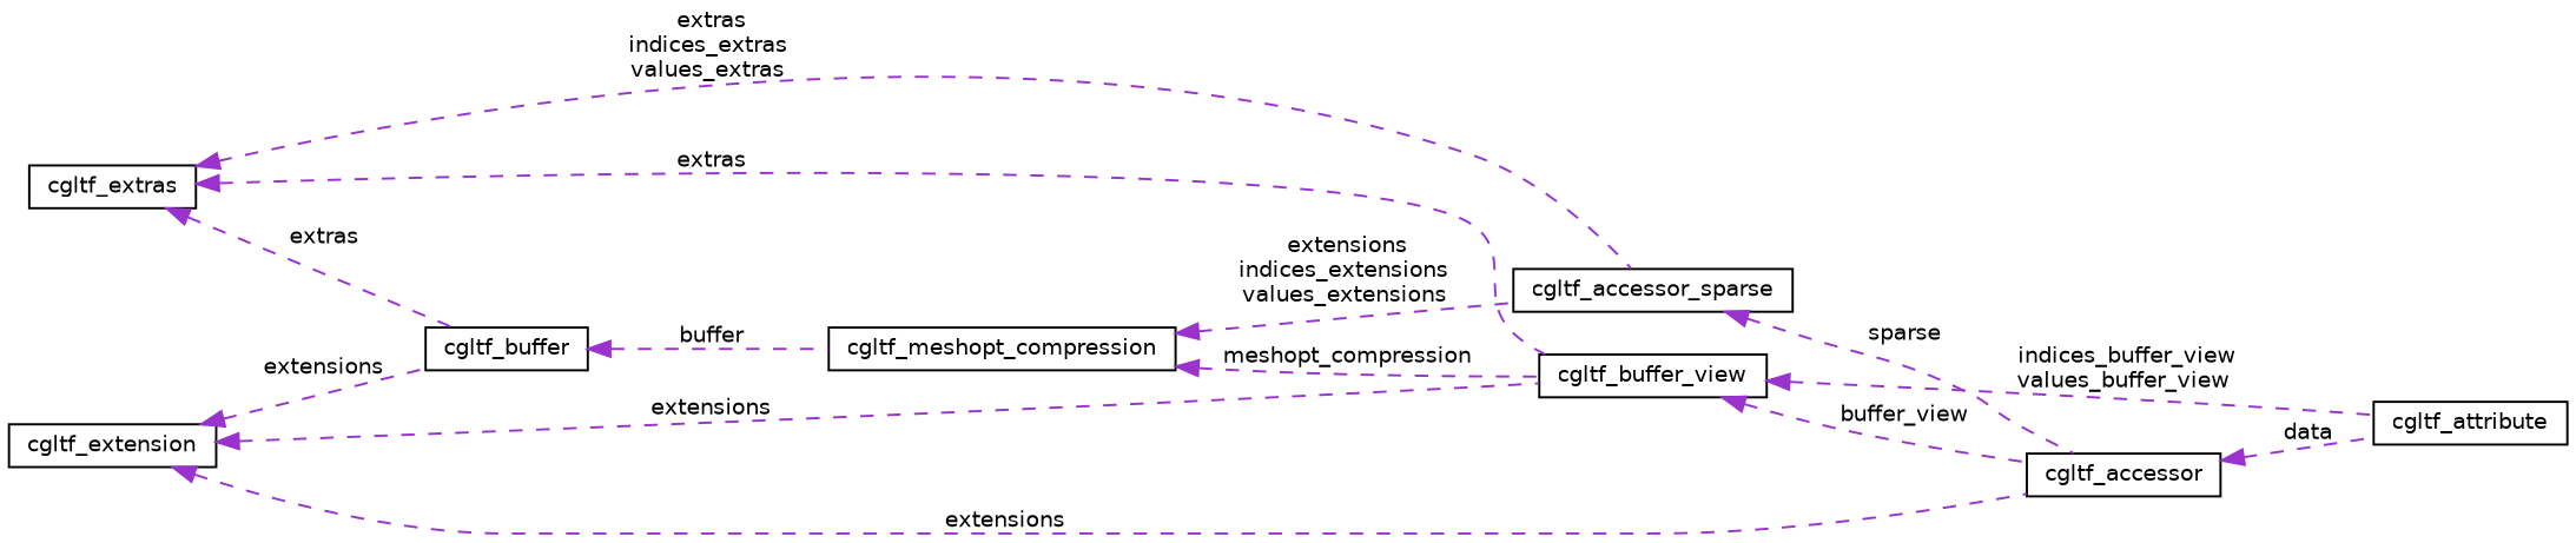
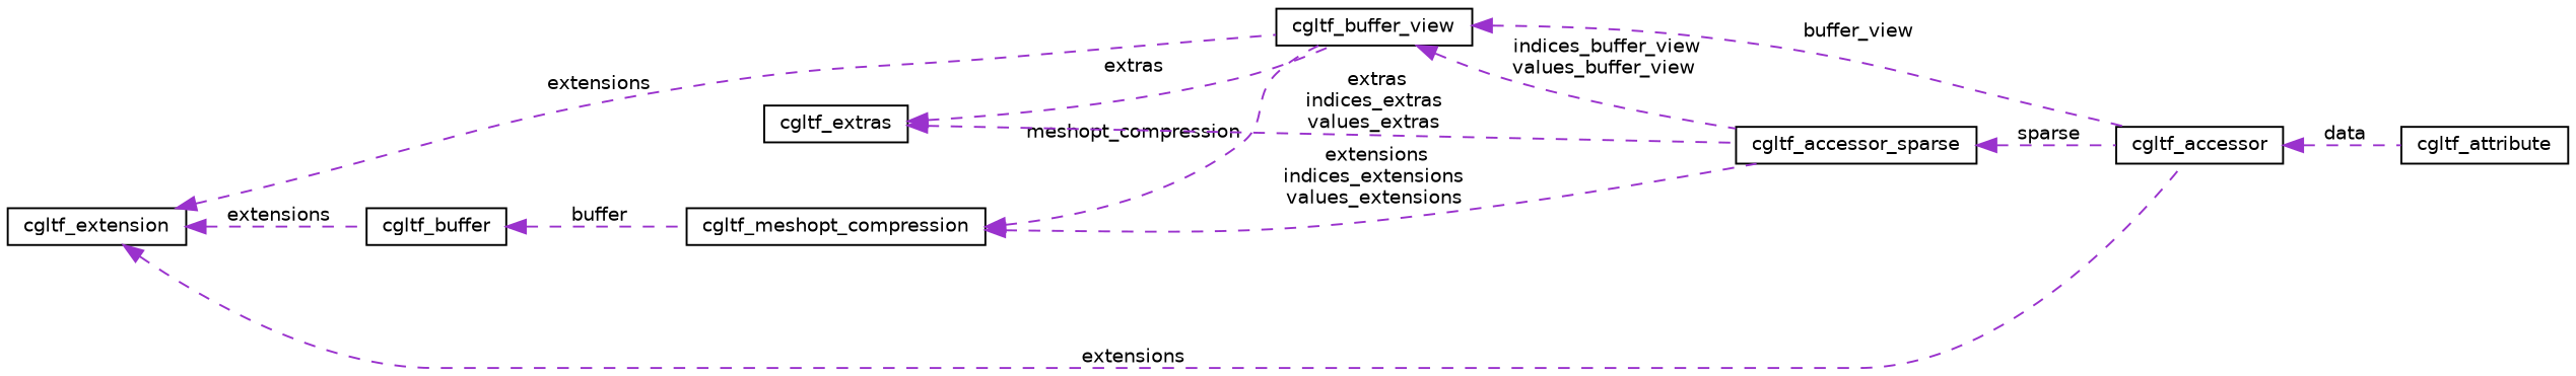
  digraph {
    rankdir=LR
    node [color=black fillcolor=white fontname=Helvetica fontsize=10 shape=record style=filled]
    edge [color=darkorchid3 dir=back fontname=Helvetica fontsize=10 labelfontname=Helvetica labelfontsize=10 style=dashed]
    n1 [height=0.2 label=cgltf_attribute width=0.4]
    n2 [height=0.2 label=cgltf_accessor width=0.4]
    n3 [height=0.2 label=cgltf_buffer_view width=0.4]
    n4 [height=0.2 label=cgltf_accessor_sparse width=0.4]
    n5 [height=0.2 label=cgltf_buffer width=0.4]
    n6 [height=0.2 label=cgltf_meshopt_compression width=0.4]
    n7 [height=0.2 label=cgltf_extras width=0.4]
    n8 [height=0.2 label=cgltf_extension width=0.4]
    n2 -> n1 [label=" data"]
    n3 -> n2 [label=" buffer_view"]
-   n3 -> n1 [label=" indices_buffer_view\nvalues_buffer_view"]
+   n3 -> n4 [label=" indices_buffer_view\nvalues_buffer_view"]
    n4 -> n2 [label=" sparse"]
    n5 -> n6 [label=" buffer"]
    n6 -> n3 [label=" meshopt_compression"]
    n6 -> n4 [label=" extensions\nindices_extensions\nvalues_extensions"]
    n7 -> n3 [label=" extras"]
    n7 -> n4 [label=" extras\nindices_extras\nvalues_extras"]
-   n7 -> n5 [label=" extras"]
    n8 -> n2 [label=" extensions"]
    n8 -> n3 [label=" extensions"]
    n8 -> n5 [label=" extensions"]
  }
